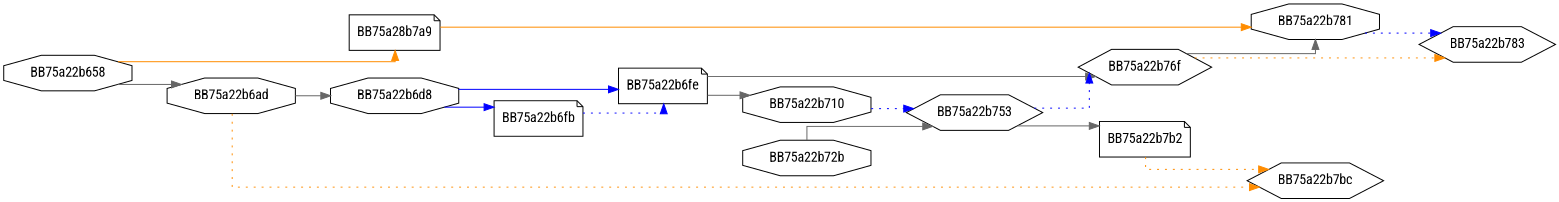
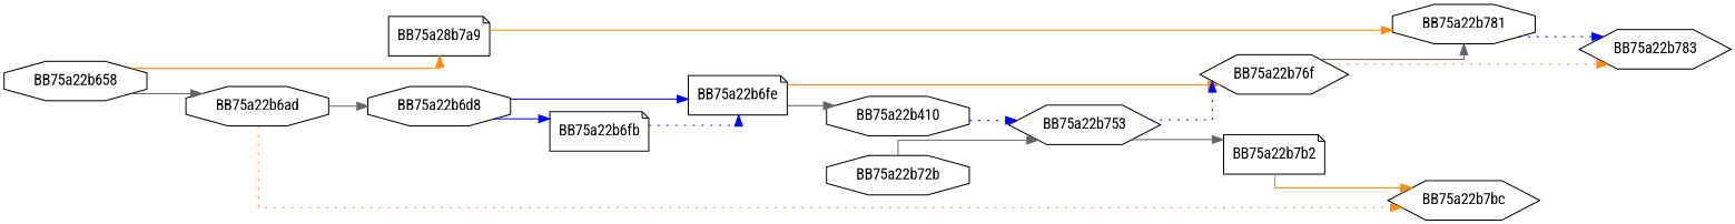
  digraph {
    fontname="Roboto Condensed"
    rankdir=LR
    splines=ortho
    node [fontname="Roboto Condensed" shape=octagon]
    edge [color=darkorange fontname="Roboto Condensed" style=solid]
    n1 [label=BB75a28b7a9 shape=note]
    BB75a22b658
    BB75a22b6ad
    BB75a22b781
    BB75a22b7bc [shape=hexagon]
    BB75a22b6d8
    BB75a22b783 [shape=hexagon]
    BB75a22b6fe [shape=note]
    BB75a22b6fb [shape=note]
    BB75a22b76f [shape=hexagon]
-   BB75a22b710
+   BB75a22b710 [label=BB75a22b410]
    BB75a22b753 [shape=hexagon]
    BB75a22b7b2 [shape=note]
    BB75a22b72b
    n1 -> BB75a22b781
    BB75a22b658 -> n1
    BB75a22b658 -> BB75a22b6ad [color=gray40]
    BB75a22b6ad -> BB75a22b7bc [style=dotted]
    BB75a22b6ad -> BB75a22b6d8 [color=gray40]
    BB75a22b781 -> BB75a22b783 [color=blue style=dotted]
    BB75a22b6d8 -> BB75a22b6fe [color=blue]
    BB75a22b6d8 -> BB75a22b6fb [color=blue]
-   BB75a22b6fe -> BB75a22b76f [color=gray40]
+   BB75a22b6fe -> BB75a22b76f
    BB75a22b6fe -> BB75a22b710 [color=gray40]
    BB75a22b6fb -> BB75a22b6fe [color=blue style=dotted]
    BB75a22b76f -> BB75a22b781 [color=gray40]
    BB75a22b76f -> BB75a22b783 [style=dotted]
    BB75a22b710 -> BB75a22b753 [color=blue style=dotted]
    BB75a22b753 -> BB75a22b76f [color=blue style=dotted]
    BB75a22b753 -> BB75a22b7b2 [color=gray40]
-   BB75a22b7b2 -> BB75a22b7bc [style=dotted]
+   BB75a22b7b2 -> BB75a22b7bc
    BB75a22b72b -> BB75a22b753 [color=gray40]
  }
